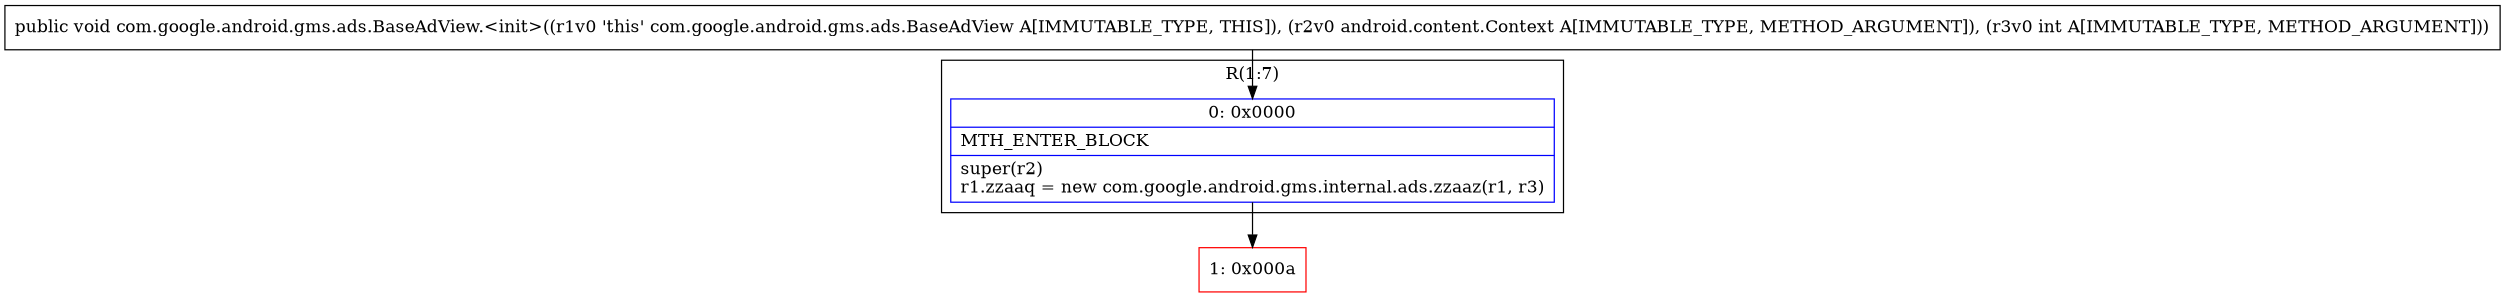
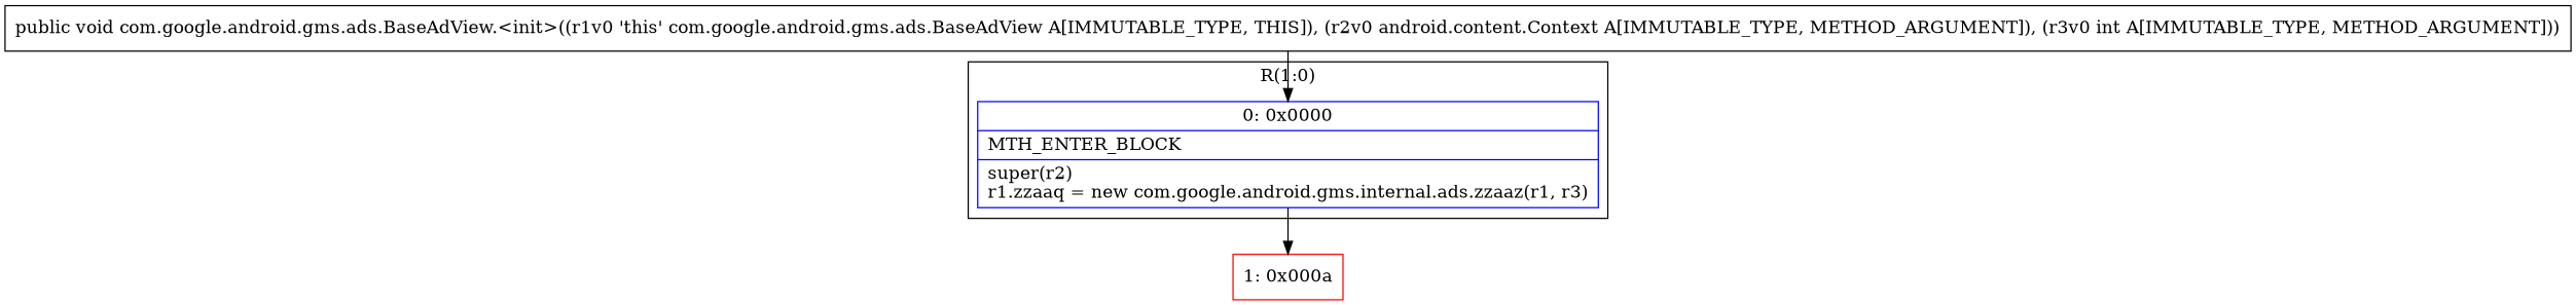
  digraph {
    node [shape=record]
    n1 [color=blue label="{0\:\ 0x0000|MTH_ENTER_BLOCK\l|super(r2)\lr1.zzaaq = new com.google.android.gms.internal.ads.zzaaz(r1, r3)\l}"]
    n2 [color=red label="{1\:\ 0x000a}"]
    n3 [label="{public void com.google.android.gms.ads.BaseAdView.\<init\>((r1v0 'this' com.google.android.gms.ads.BaseAdView A[IMMUTABLE_TYPE, THIS]), (r2v0 android.content.Context A[IMMUTABLE_TYPE, METHOD_ARGUMENT]), (r3v0 int A[IMMUTABLE_TYPE, METHOD_ARGUMENT])) }"]
    subgraph cluster_1 {
-     label="R(1:7)"
+     label="R(1:0)"
      n1
    }
    n1 -> n2
    n3 -> n1
  }
